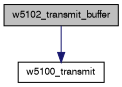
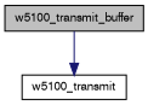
  digraph {
    rankdir=TB
    node [color=black fontname=FreeSans fontsize=10 shape=record style=filled]
-   n1 [fillcolor=grey75 fontcolor=black height=0.2 label=w5102_transmit_buffer width=0.4]
+   n1 [fillcolor=grey75 fontcolor=black height=0.2 label=w5100_transmit_buffer width=0.4]
    n2 [fillcolor=white height=0.2 label=w5100_transmit width=0.4]
    n1 -> n2 [color=midnightblue fontname=FreeSans fontsize=10 labelfontname=FreeSans labelfontsize=10 style=solid]
  }
